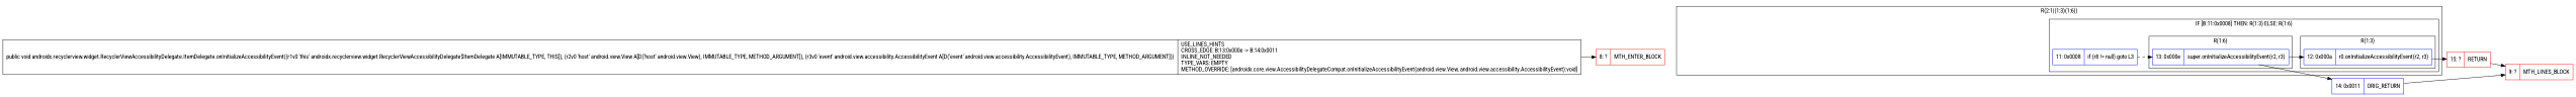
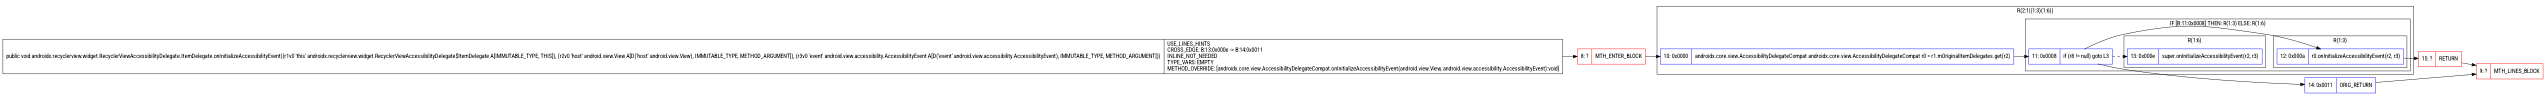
  digraph {
    fontname="Roboto Condensed"
    rankdir=LR
    node [color=blue fontname="Roboto Condensed" shape=record]
    edge [fontname="Roboto Condensed"]
    n1 [label="{12\:\ 0x000a|r0.onInitializeAccessibilityEvent(r2, r3)\l}"]
    n2 [label="{13\:\ 0x000e|super.onInitializeAccessibilityEvent(r2, r3)\l}"]
    n3 [label="{11\:\ 0x0008|if (r8 != null) goto L3\l}"]
+   n4 [label="{10\:\ 0x0000|androidx.core.view.AccessibilityDelegateCompat androidx.core.view.AccessibilityDelegateCompat r0 = r1.mOriginalItemDelegates.get(r2)\l}"]
    n5 [color=red label="{15\:\ ?|RETURN\l}"]
    n6 [label="{14\:\ 0x0011|ORIG_RETURN\l}"]
    n7 [color=red label="{9\:\ ?|MTH_LINES_BLOCK\l}"]
    n8 [color=red label="{8\:\ ?|MTH_ENTER_BLOCK\l}"]
    n9 [label="{public void androidx.recyclerview.widget.RecyclerViewAccessibilityDelegate.ItemDelegate.onInitializeAccessibilityEvent((r1v0 'this' androidx.recyclerview.widget.RecyclerViewAccessibilityDelegate$ItemDelegate A[IMMUTABLE_TYPE, THIS]), (r2v0 'host' android.view.View A[D('host' android.view.View), IMMUTABLE_TYPE, METHOD_ARGUMENT]), (r3v0 'event' android.view.accessibility.AccessibilityEvent A[D('event' android.view.accessibility.AccessibilityEvent), IMMUTABLE_TYPE, METHOD_ARGUMENT]))  | USE_LINES_HINTS\lCROSS_EDGE: B:13:0x000e \-\> B:14:0x0011\lINLINE_NOT_NEEDED\lTYPE_VARS: EMPTY\lMETHOD_OVERRIDE: [androidx.core.view.AccessibilityDelegateCompat.onInitializeAccessibilityEvent(android.view.View, android.view.accessibility.AccessibilityEvent):void]\l}" color=""]
    subgraph cluster_1 {
      label="R(2:1|(1:3)(1:6))"
+     n4
      subgraph cluster_2 {
        label="IF [B:11:0x0008] THEN: R(1:3) ELSE: R(1:6)"
        n3
        subgraph cluster_3 {
          label="R(1:3)"
          n1
        }
        subgraph cluster_4 {
          label="R(1:6)"
          n2
        }
      }
    }
    n1 -> n5
-   n2 -> n6
-   n2 -> n1
+   n3 -> n6
+   n3 -> n1
    n3 -> n2 [style=dashed]
+   n4 -> n3
    n5 -> n7
    n6 -> n7
+   n8 -> n4
    n9 -> n8
  }
